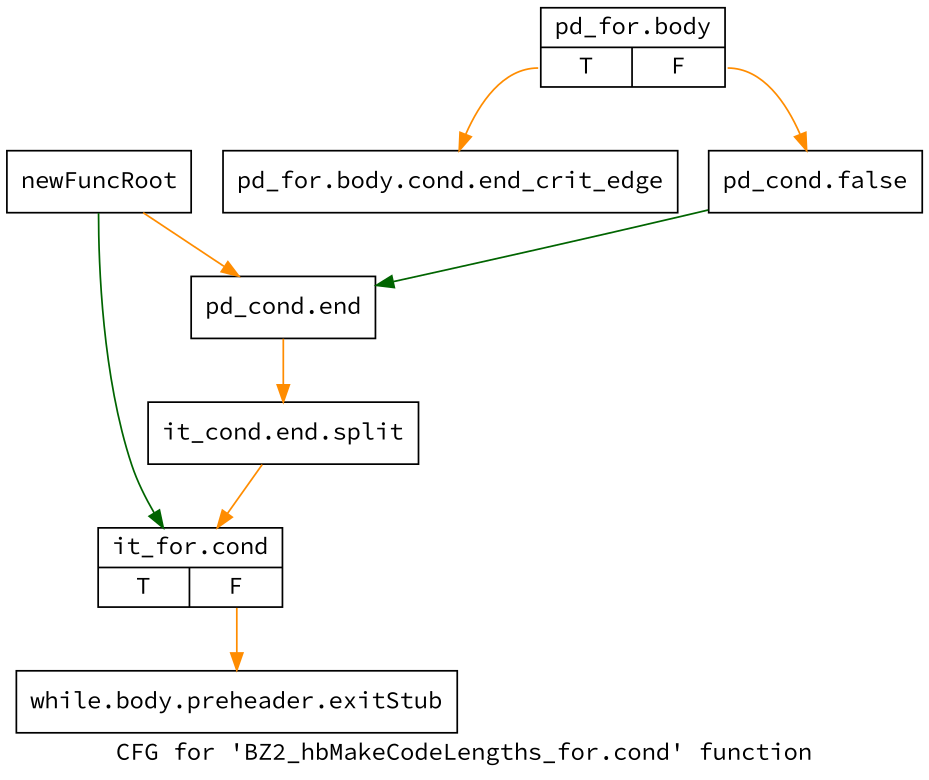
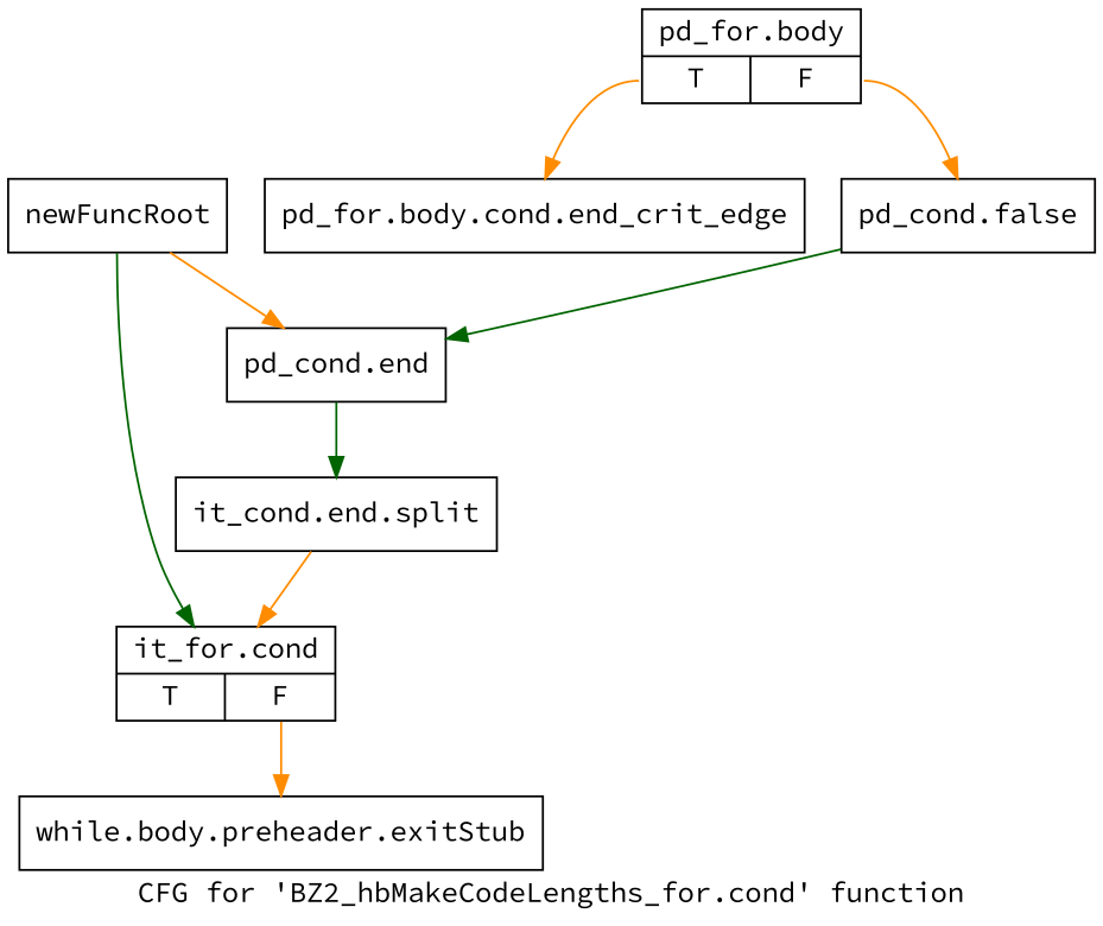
  digraph {
    fontname="Source Code Pro"
    label="CFG for 'BZ2_hbMakeCodeLengths_for.cond' function"
    node [fontname="Source Code Pro" shape=record]
    edge [color=darkorange fontname="Source Code Pro"]
    n1 [label="{newFuncRoot}"]
    n2 [label="{it_for.cond|{<s0>T|<s1>F}}"]
    n3 [label="{pd_cond.end}"]
    n4 [label="{while.body.preheader.exitStub}"]
    n5 [label="{pd_for.body|{<s0>T|<s1>F}}"]
    n6 [label="{pd_for.body.cond.end_crit_edge}"]
    n7 [label="{pd_cond.false}"]
    n8 [label="{it_cond.end.split}"]
    n1 -> n2 [color=darkgreen]
    n1 -> n3
    n2 -> n4 [tailport=s1]
-   n3 -> n8
+   n3 -> n8 [color=darkgreen]
    n5 -> n6 [tailport=s0]
    n5 -> n7 [tailport=s1]
    n7 -> n3 [color=darkgreen]
    n8 -> n2
  }
